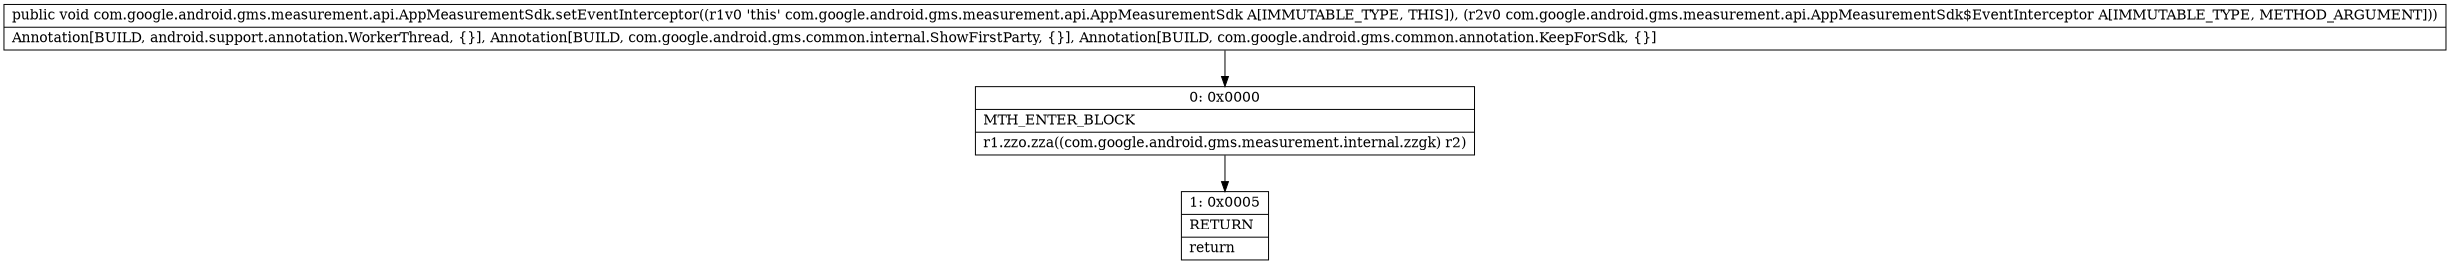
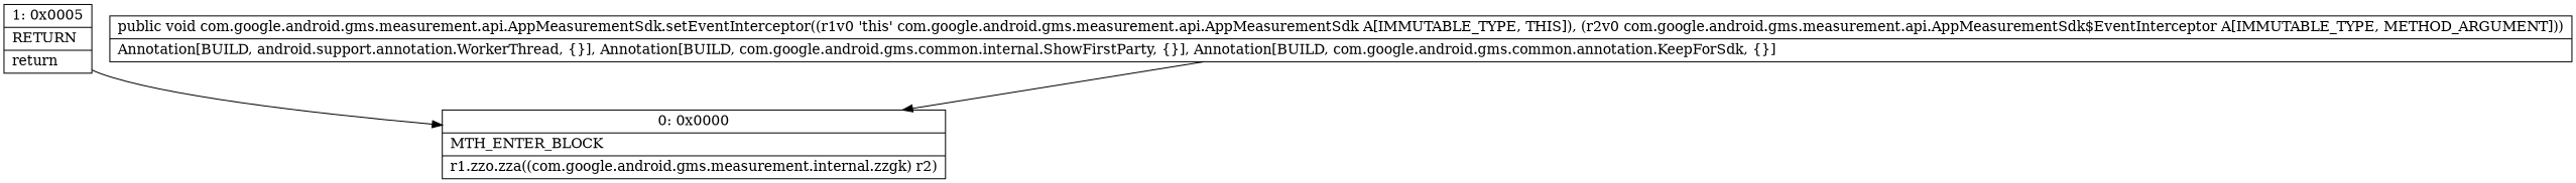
  digraph {
    node [shape=record]
    n1 [label="{0\:\ 0x0000|MTH_ENTER_BLOCK\l|r1.zzo.zza((com.google.android.gms.measurement.internal.zzgk) r2)\l}"]
    n2 [label="{1\:\ 0x0005|RETURN\l|return\l}"]
    n3 [label="{public void com.google.android.gms.measurement.api.AppMeasurementSdk.setEventInterceptor((r1v0 'this' com.google.android.gms.measurement.api.AppMeasurementSdk A[IMMUTABLE_TYPE, THIS]), (r2v0 com.google.android.gms.measurement.api.AppMeasurementSdk$EventInterceptor A[IMMUTABLE_TYPE, METHOD_ARGUMENT]))  | Annotation[BUILD, android.support.annotation.WorkerThread, \{\}], Annotation[BUILD, com.google.android.gms.common.internal.ShowFirstParty, \{\}], Annotation[BUILD, com.google.android.gms.common.annotation.KeepForSdk, \{\}]\l}"]
-   n1 -> n2
+   n2 -> n1
    n3 -> n1
  }
